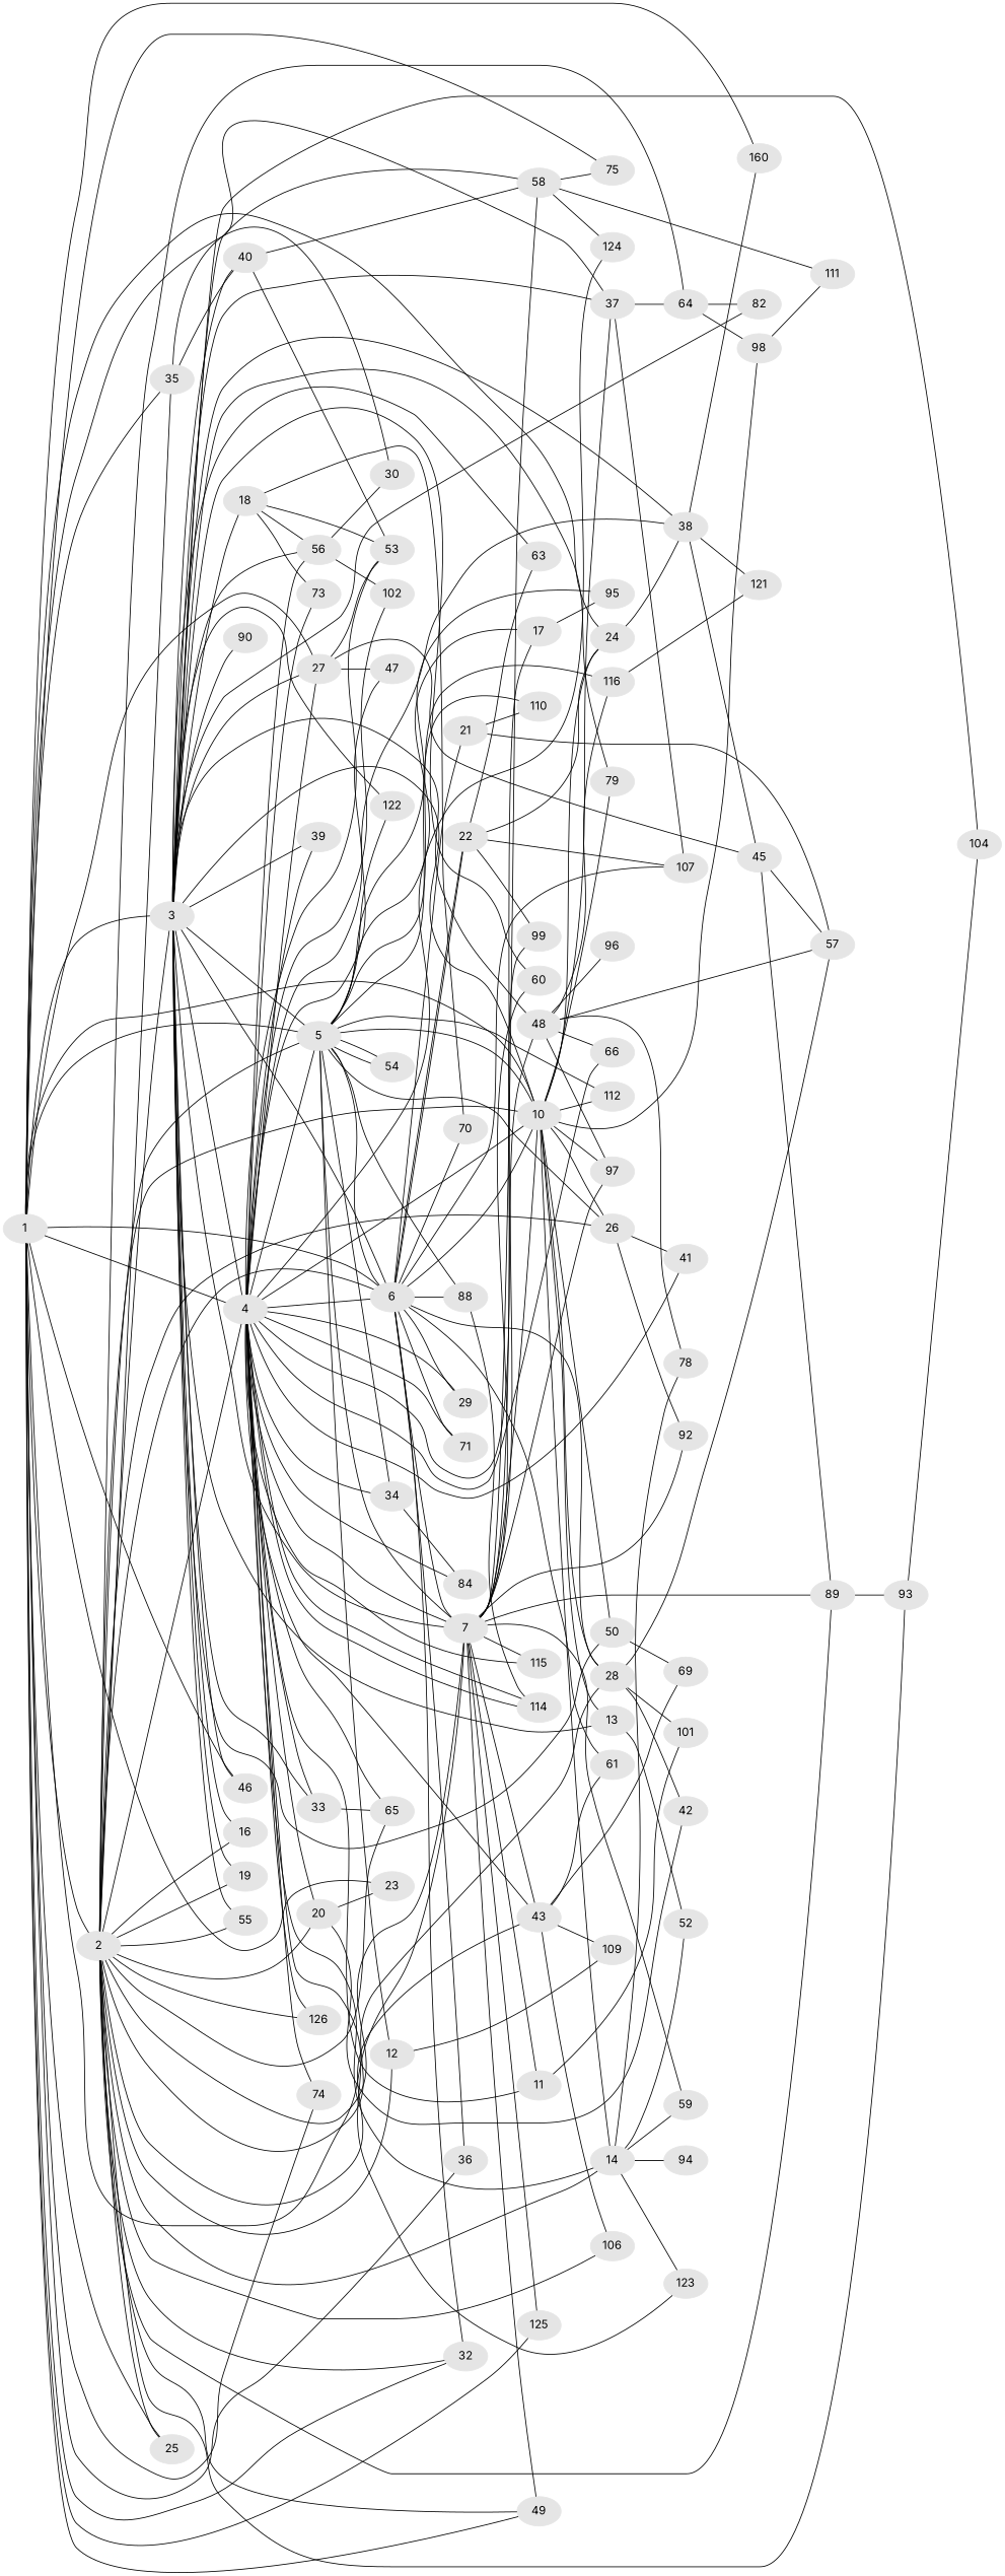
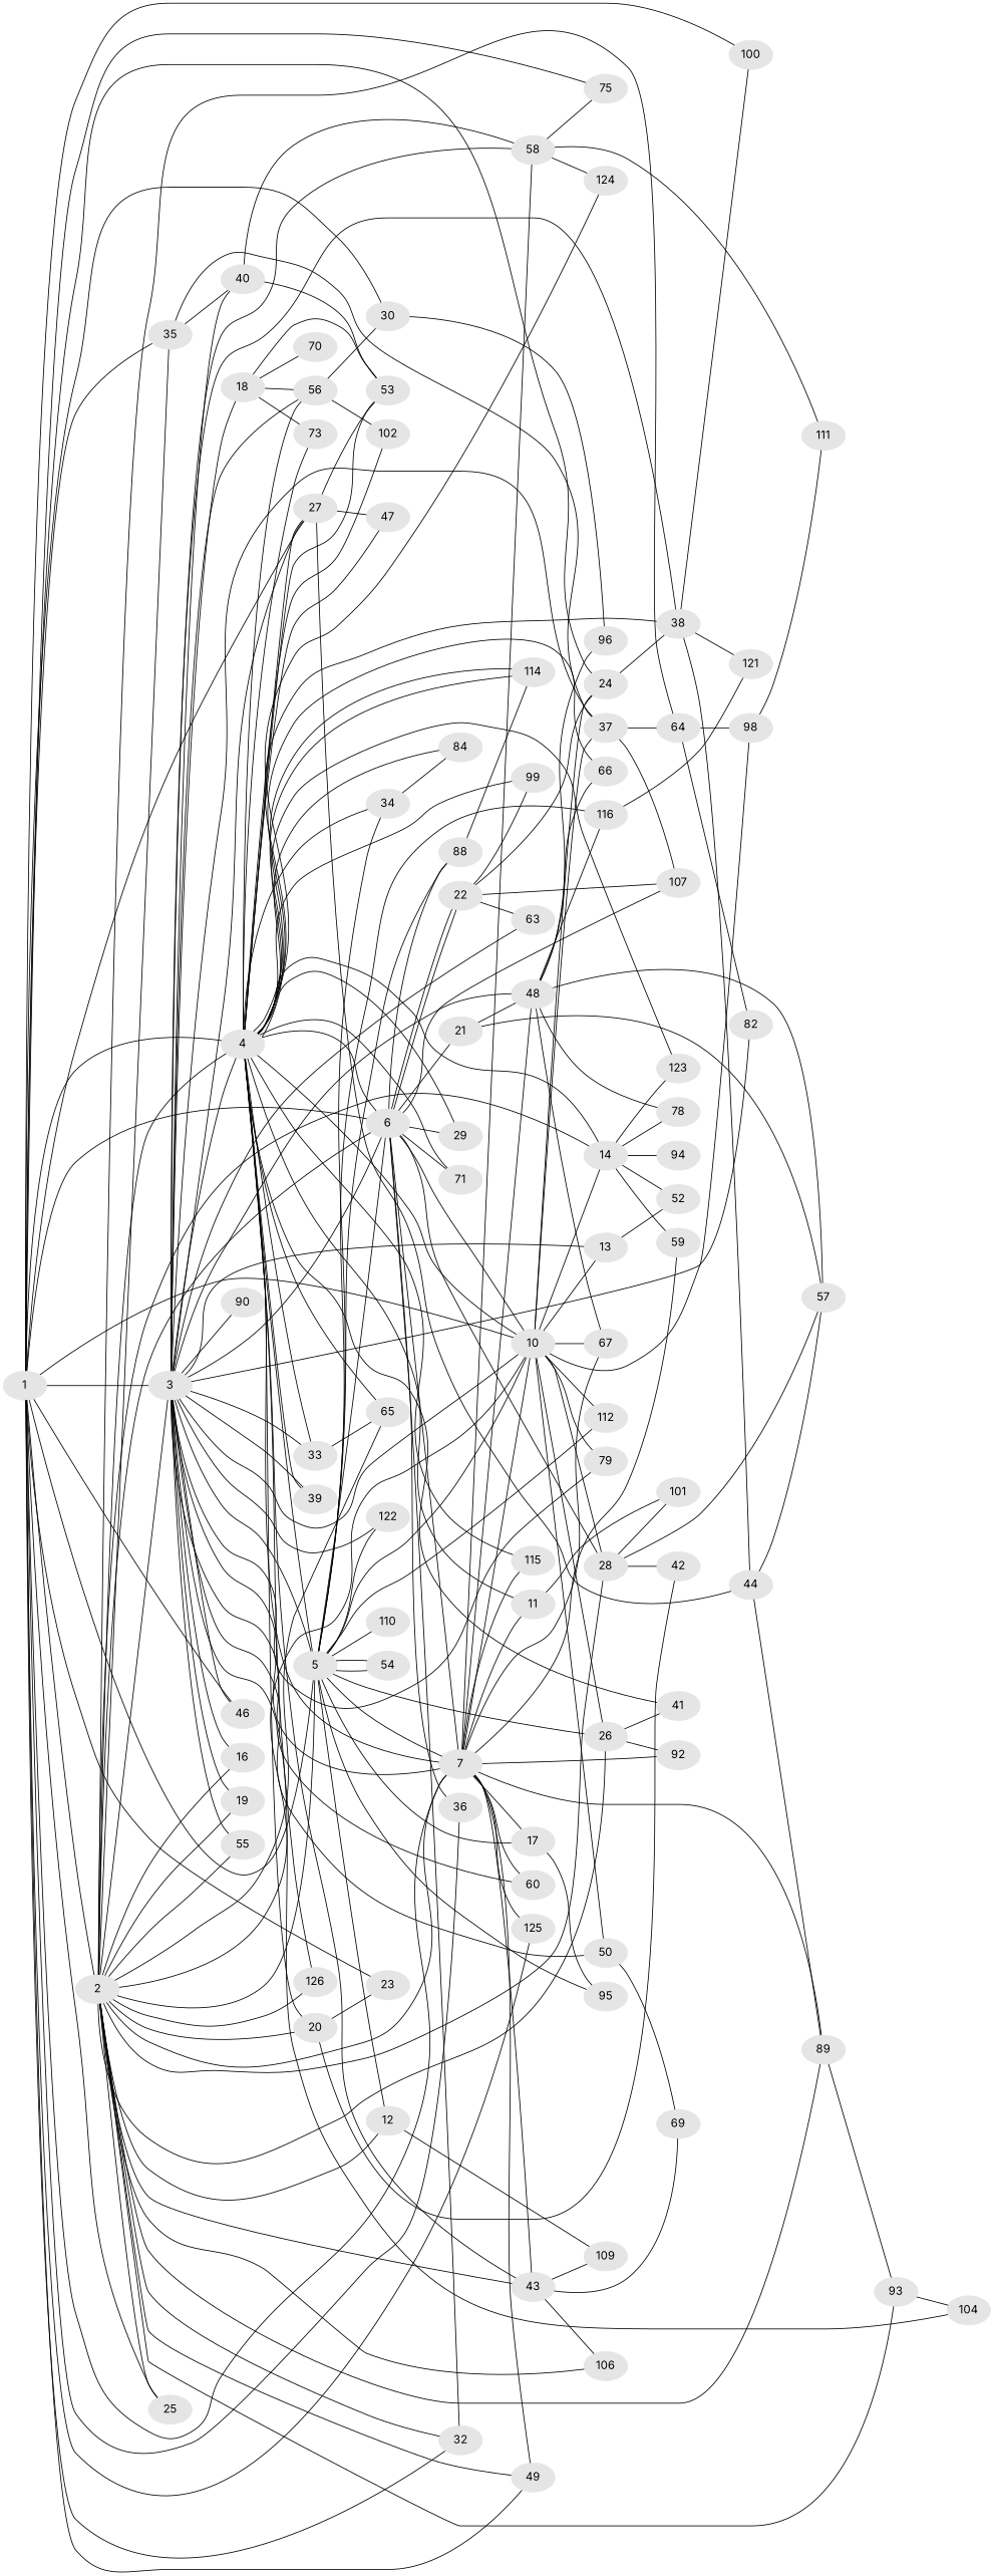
  graph {
    fontname=Inter
    rankdir=LR
    node [color=gray90 fontname=Inter style=filled]
    edge [fontname=Inter]
    1 [super="+34"]
    2 [super="+15"]
    3 [super="+8"]
    4 [super="+9"]
    5 [super="+30"]
    6 [super="+85"]
    7 [super="+113"]
    10 [super="+81"]
    23
    24 [super="+105"]
    25
    27 [super="+72"]
    32
    35
    36
    46
    49 [super="+118"]
-   74
    75
    n20 [label=30]
-   100 [label=160]
+   100
    125
    12
    14 [super="+31"]
    16
    19
    20
    26 [super="+62"]
    28 [super="+86"]
    43 [super="+68"]
    55
    64
    65
    89 [super="+91"]
    93
    106
    126
    13
    18
    33 [super="+104"]
    37 [super="+51"]
    38
    39
    40 [super="+97"]
    48
    50
    56 [super="+83"]
    58 [super="+87"]
    60
    63
    79
    82
    90
    n54 [label=104]
    122
    11
    29
    41
    n59 [label=34]
    47
    53 [super="+77"]
    66
    71
    73
    84
    99
    102
    114
    115
    123
    124
    17
    54
    88 [super="+119"]
    95
    110
    112
    116
    21 [super="+117"]
    22 [super="+108"]
-   61
    70
    107 [super="+120"]
    59
-   67 [label=97]
+   67
    92
    98
-   45 [super="+76"]
+   45 [super="+76" label=44]
    96
    109
    52
    78
    94
    42
    101
    57
    69
    121
    111
    1 -- 2
    1 -- 3 [weight=2]
    1 -- 4 [weight=3]
    1 -- 5
    1 -- 6
    1 -- 7
    1 -- 10
    1 -- 23
    1 -- 24
    1 -- 25
    1 -- 27
    1 -- 32
    1 -- 35
    1 -- 36
    1 -- 46
    1 -- 49
-   1 -- 74
    1 -- 75
    1 -- n20
    1 -- 100
    1 -- 125
    2 -- 3 [weight=2]
    2 -- 4 [weight=2]
    2 -- 5 [weight=2]
    2 -- 6 [weight=2]
    2 -- 7
    2 -- 10
    2 -- 25
    2 -- 32
    2 -- 35
    2 -- 49
    2 -- 12
    2 -- 14
    2 -- 16
    2 -- 19
    2 -- 20
    2 -- 26
    2 -- 28
    2 -- 43
    2 -- 55
    2 -- 64
    2 -- 65
    2 -- 89
    2 -- 93
    2 -- 106
    2 -- 126
    3 -- 4 [weight=4]
    3 -- 5 [weight=2]
    3 -- 6 [weight=2]
    3 -- 7 [weight=2]
    3 -- 10 [weight=2]
    3 -- 27
    3 -- 46
    3 -- 16
    3 -- 19
    3 -- 55
    3 -- 13
    3 -- 18
    3 -- 33
    3 -- 37
    3 -- 38
    3 -- 39
    3 -- 40
    3 -- 48
    3 -- 50
    3 -- 56
    3 -- 58
    3 -- 60
    3 -- 63
    3 -- 79
    3 -- 82
    3 -- 90
    3 -- n54
    3 -- 122
    4 -- 5 [weight=2]
    4 -- 6 [weight=2]
    4 -- 7 [weight=2]
    4 -- 10 [weight=3]
    4 -- 27
-   4 -- 74
    4 -- 14
    4 -- 20
    4 -- 43
    4 -- 65
    4 -- 126
    4 -- 33
    4 -- 38
    4 -- 39
    4 -- 56
    4 -- 11
    4 -- 29
    4 -- 41
    4 -- n59
    4 -- 47
    4 -- 53
    4 -- 66
    4 -- 71
    4 -- 73
    4 -- 84
    4 -- 99
    4 -- 102
    4 -- 114
    4 -- 114
    4 -- 115
    4 -- 123
    4 -- 124
    5 -- 6
    5 -- 7
    5 -- 10
    5 -- 12
    5 -- 26
    5 -- 122
    5 -- n59
    5 -- 17
    5 -- 54
    5 -- 54
    5 -- 88
    5 -- 95
    5 -- 110
    5 -- 112
    5 -- 116
    6 -- 7
    6 -- 10
    6 -- 32
    6 -- 36
    6 -- 28
    6 -- 29
    6 -- 71
    6 -- 88
    6 -- 21
    6 -- 22
    6 -- 22
-   6 -- 61
-   6 -- 70
    6 -- 107
    7 -- 10
    7 -- 49
    7 -- 125
    7 -- 43
    7 -- 89
    7 -- 48
    7 -- 58
    7 -- 60
    7 -- 11
    7 -- 115
    7 -- 17
    7 -- 59
    7 -- 67
    7 -- 92
    10 -- 24
    10 -- 14
    10 -- 26
    10 -- 28
    10 -- 13
    10 -- 37
    10 -- 50
    10 -- 79
    10 -- 112
    10 -- 67
    10 -- 98
    24 -- 38
    27 -- 47
    27 -- 53
    27 -- 45
    35 -- 37
    35 -- 40
+   n20 -- 96
    12 -- 109
    14 -- 123
    14 -- 59
    14 -- 52
    14 -- 78
    14 -- 94 [weight=2]
    20 -- 23
    20 -- 42
    26 -- 41
    26 -- 92
    28 -- 42
    28 -- 101
    28 -- 57
    43 -- 106
-   43 -- 61
    43 -- 109
    43 -- 69
    64 -- 82
    64 -- 98
    89 -- 93
    93 -- n54
    13 -- 52
    18 -- 56
    18 -- 53
    18 -- 73
    18 -- 70
    33 -- 65
    37 -- 64
    37 -- 107
    38 -- 100
    38 -- 45
    38 -- 121
    40 -- 58
    40 -- 53
    48 -- 66
    48 -- 116
    48 -- 67
    48 -- 96
    48 -- 78
    48 -- 57
    50 -- 69
    56 -- n20
    56 -- 102
    58 -- 75
    58 -- 124
    58 -- 111
    11 -- 101
    n59 -- 84
    17 -- 95
    88 -- 114
    116 -- 121
-   21 -- 110
+   21 -- 48
    21 -- 57
    22 -- 24
    22 -- 63
    22 -- 99
    22 -- 107
    98 -- 111
    45 -- 89
    45 -- 57
  }
